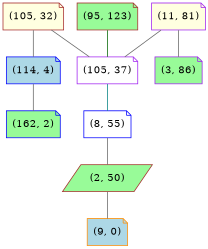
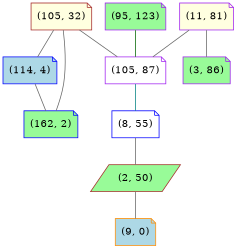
  graph {
    node [color=purple fillcolor=palegreen shape=note style=filled]
    edge [color=gray40 weight=1]
    "(105, 32)" [color=brown fillcolor=lightyellow]
    n2 [color=blue fillcolor=lightblue label="(114, 4)"]
    n3 [color=blue label="(162, 2)"]
-   "(105, 37)" [fillcolor=white]
+   "(105, 37)" [fillcolor=white label="(105, 87)"]
    "(8, 55)" [color=blue fillcolor=white]
    "(11, 81)" [fillcolor=lightyellow]
    "(3, 86)"
    "(2, 50)" [color=brown shape=parallelogram]
    n9 [color=darkorange fillcolor=lightblue label="(9, 0)"]
-   "(95, 123)" [color=brown]
+   "(95, 123)"
    "(105, 32)" -- n2
+   "(105, 32)" -- n3
    "(105, 32)" -- "(105, 37)"
    n2 -- n3
    "(105, 37)" -- "(8, 55)" [color=teal]
    "(8, 55)" -- "(2, 50)"
    "(11, 81)" -- "(105, 37)"
    "(11, 81)" -- "(3, 86)"
    "(2, 50)" -- n9 [weight=4]
    "(95, 123)" -- "(105, 37)" [color=darkgreen]
  }
